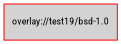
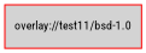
  digraph {
    compound=true
    concentrate=true
    newrank=true
    rankdir=TD
    fontname="Roboto Condensed"
-   "overlay://test19/bsd-1.0" [color=red fontname="Roboto Condensed" fontsize=10 style=filled fillcolor=lightgrey shape=box]
+   "overlay://test19/bsd-1.0" [color=red fontname="Roboto Condensed" fontsize=10 style=filled fillcolor=lightgrey shape=box label="overlay://test11/bsd-1.0"]
  }
